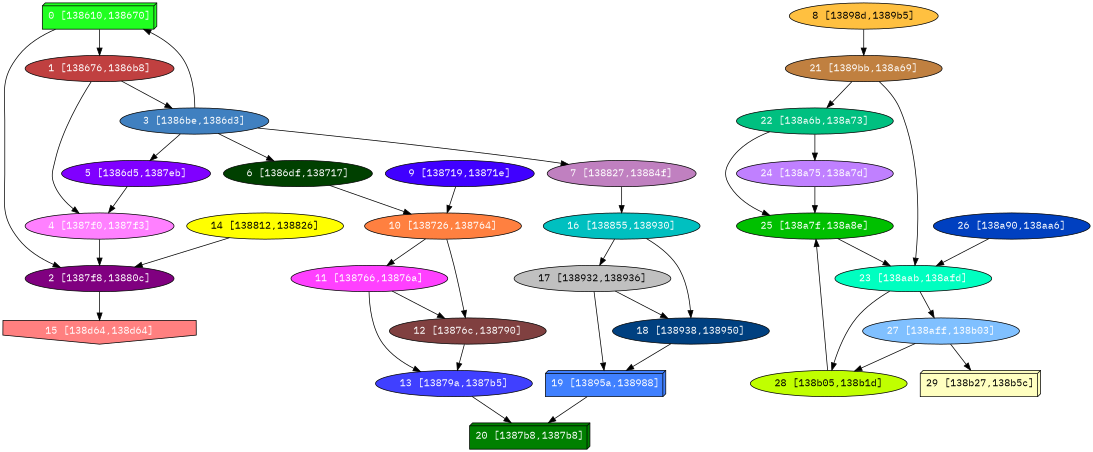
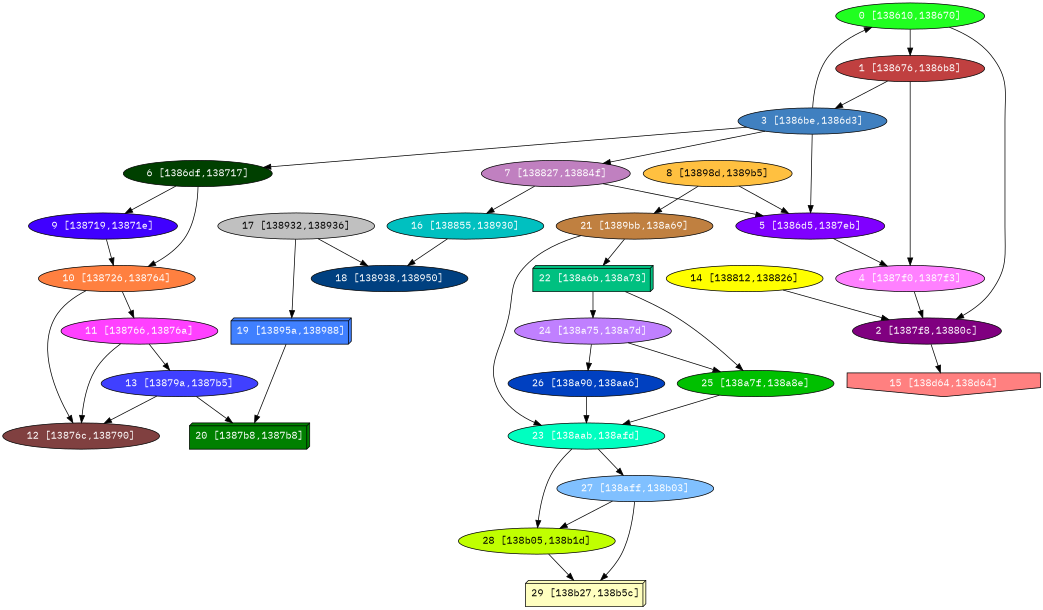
  digraph {
    fontname="IBM Plex Mono"
    node [fontcolor="#ffffff" fontname="IBM Plex Mono" shape=oval style=filled]
    edge [fontname="IBM Plex Mono"]
-   n1 [fillcolor="#20FF20" label="0 [138610,138670]" shape=box3d]
+   n1 [fillcolor="#20FF20" label="0 [138610,138670]"]
    n2 [fillcolor="#C04040" label="1 [138676,1386b8]"]
    n3 [fillcolor="#800080" label="2 [1387f8,13880c]"]
    n4 [fillcolor="#4080C0" label="3 [1386be,1386d3]"]
    n5 [fillcolor="#FF80FF" label="4 [1387f0,1387f3]"]
    n6 [fillcolor="#FF8080" label="15 [138d64,138d64]" shape=invhouse]
    n7 [fillcolor="#8000FF" label="5 [1386d5,1387eb]"]
    n8 [fillcolor="#004000" label="6 [1386df,138717]"]
    n9 [fillcolor="#C080C0" label="7 [138827,13884f]"]
    n10 [fillcolor="#FFFF00" fontcolor="#000000" label="14 [138812,138826]"]
    n11 [fillcolor="#4000FF" label="9 [138719,13871e]"]
    n12 [fillcolor="#FF8040" label="10 [138726,138764]"]
    n13 [fillcolor="#00C0C0" label="16 [138855,138930]"]
    n14 [fillcolor="#FFC040" fontcolor="#000000" label="8 [13898d,1389b5]"]
    n15 [fillcolor="#C08040" label="21 [1389bb,138a69]"]
    n16 [fillcolor="#FF40FF" label="11 [138766,13876a]"]
    n17 [fillcolor="#804040" label="12 [13876c,138790]"]
    n18 [fillcolor="#C0C0C0" fontcolor="#000000" label="17 [138932,138936]"]
    n19 [fillcolor="#004080" label="18 [138938,138950]"]
-   n20 [fillcolor="#00C080" label="22 [138a6b,138a73]"]
+   n20 [fillcolor="#00C080" label="22 [138a6b,138a73]" shape=box3d]
    n21 [fillcolor="#00FFC0" label="23 [138aab,138afd]"]
    n22 [fillcolor="#4040FF" label="13 [13879a,1387b5]"]
    n23 [fillcolor="#008000" label="20 [1387b8,1387b8]" shape=box3d]
    n24 [fillcolor="#4080FF" label="19 [13895a,138988]" shape=box3d]
    n25 [fillcolor="#C080FF" label="24 [138a75,138a7d]"]
    n26 [fillcolor="#00C000" label="25 [138a7f,138a8e]"]
    n27 [fillcolor="#80C0FF" label="27 [138aff,138b03]"]
    n28 [fillcolor="#C0FF00" fontcolor="#000000" label="28 [138b05,138b1d]"]
    n29 [fillcolor="#0040C0" label="26 [138a90,138aa6]"]
    n30 [fillcolor="#FFFFC0" fontcolor="#000000" label="29 [138b27,138b5c]" shape=box3d]
    n1 -> n2
    n1 -> n3
    n2 -> n4
    n2 -> n5
    n3 -> n6
    n4 -> n1
    n4 -> n7
    n4 -> n8
    n4 -> n9
    n5 -> n3
    n7 -> n5
+   n8 -> n11
    n8 -> n12
+   n9 -> n7
    n9 -> n13
    n10 -> n3
    n11 -> n12
    n12 -> n16
    n12 -> n17
-   n13 -> n18
    n13 -> n19
+   n14 -> n7
    n14 -> n15
    n15 -> n20
    n15 -> n21
    n16 -> n17
    n16 -> n22
-   n17 -> n22
+   n22 -> n17
    n18 -> n19
    n18 -> n24
-   n19 -> n24
    n20 -> n25
    n20 -> n26
    n21 -> n27
    n21 -> n28
    n22 -> n23
    n24 -> n23
    n25 -> n26
+   n25 -> n29
    n26 -> n21
    n27 -> n28
    n27 -> n30
-   n28 -> n26
+   n28 -> n30
    n29 -> n21
  }
